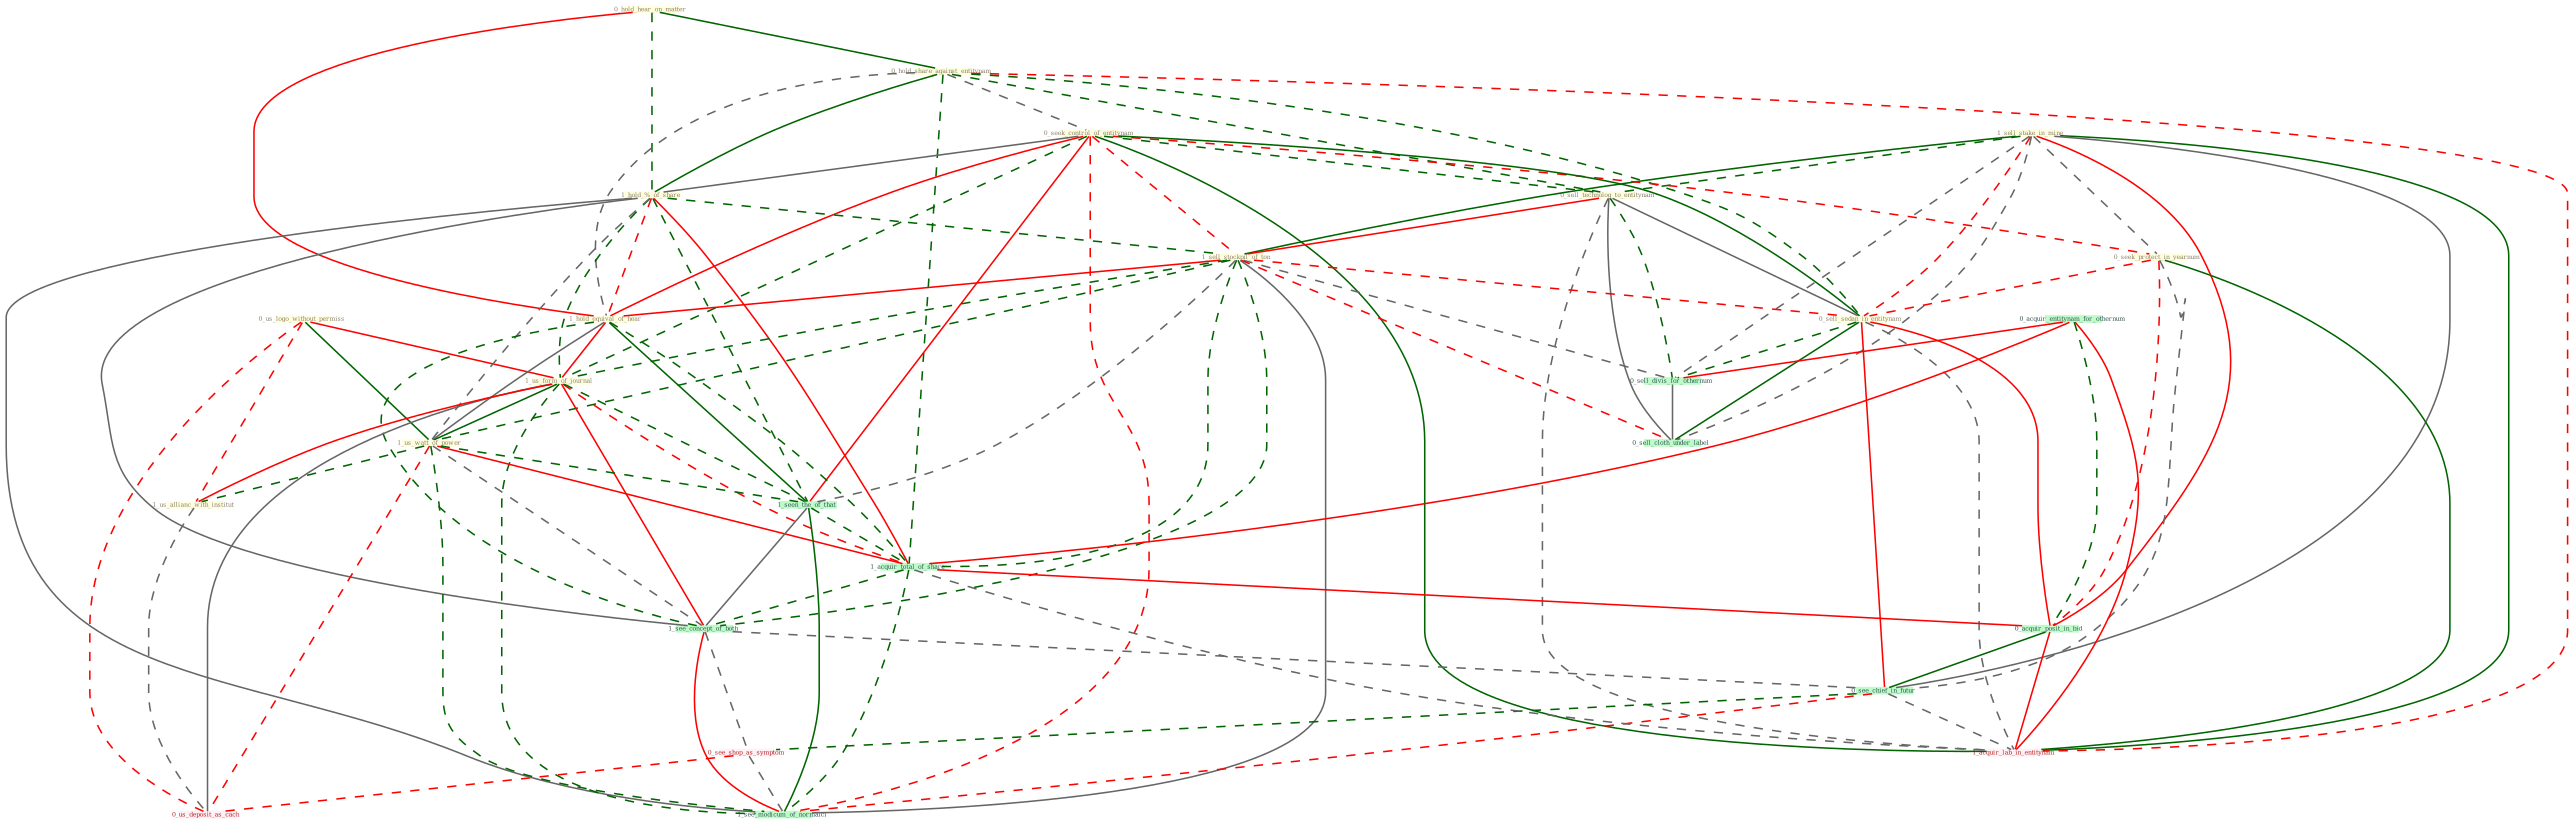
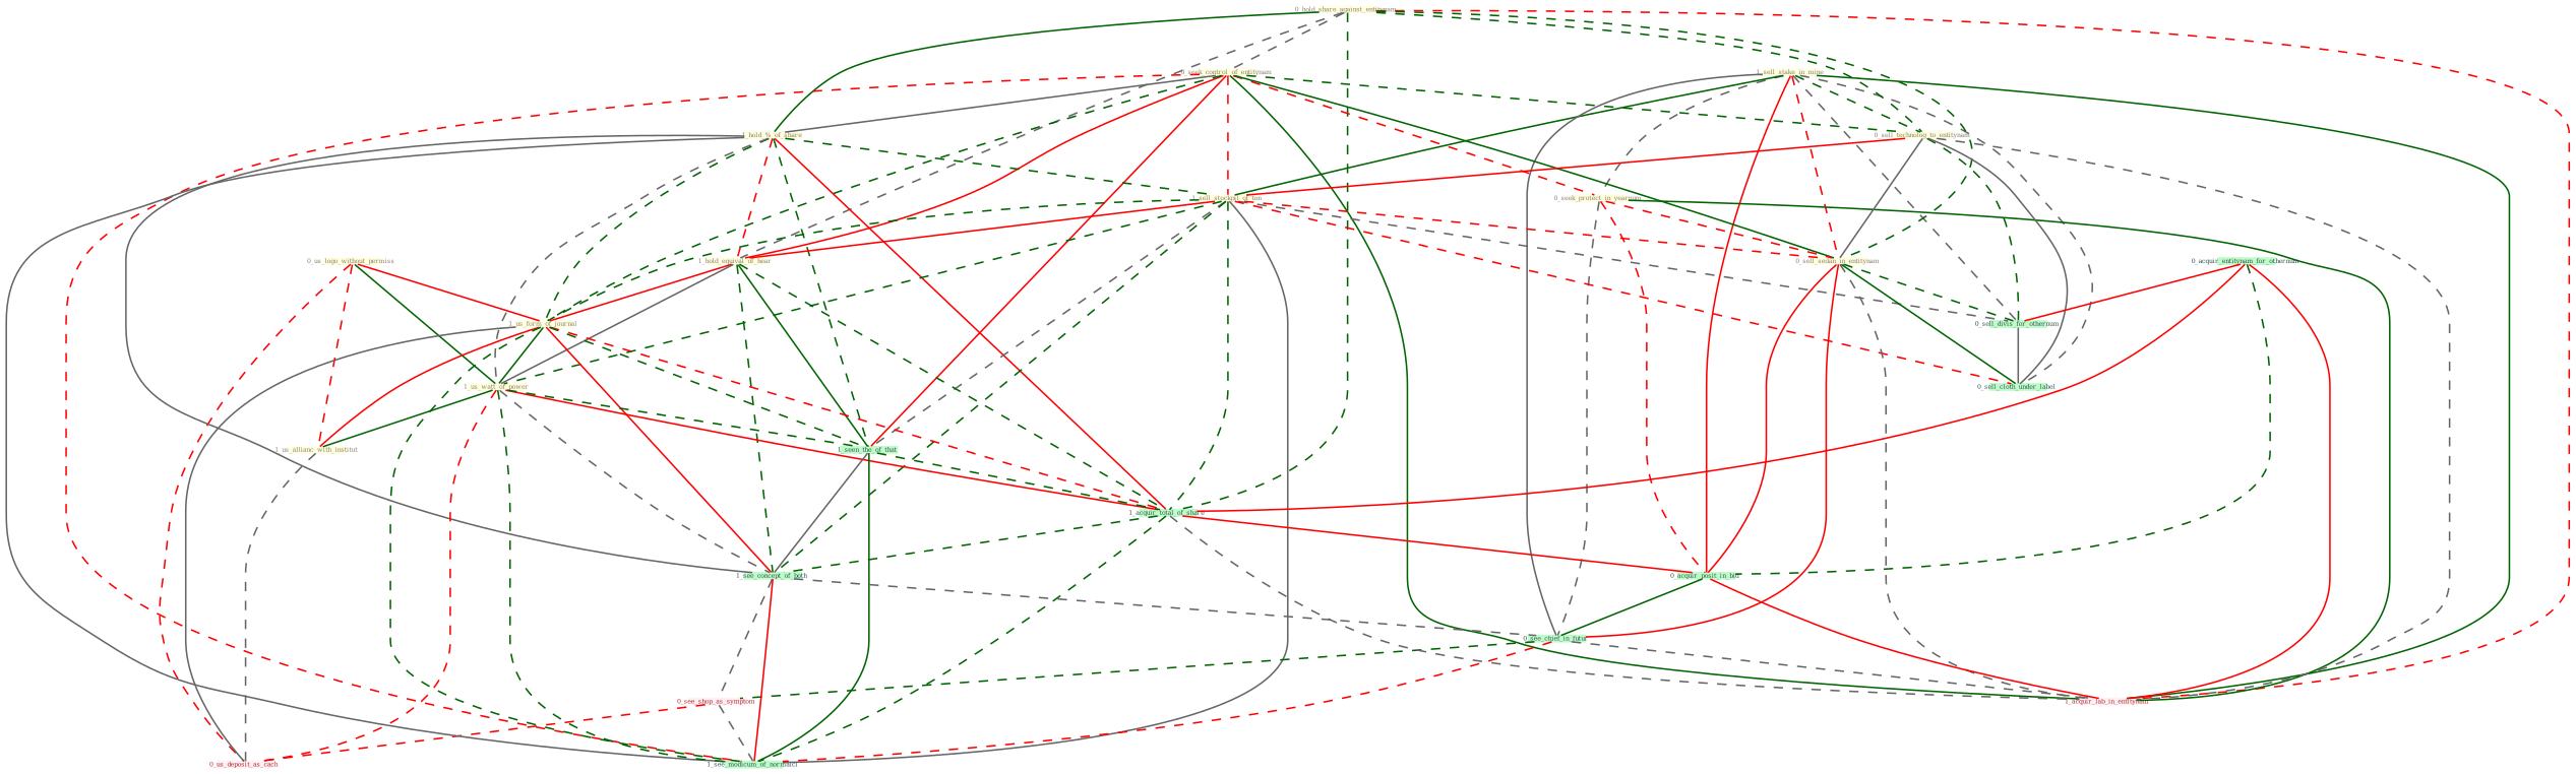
  graph {
    node [color="#ffffe0" fixedsize=true fontcolor="#8b7d6b" fontsize=4 shape=polygon style=filled]
    edge [color=darkgreen style=dashed w=1]
    "0_see_shop_as_symptom " [color="#fff0f5" fontcolor="#b22222" height=.06 width=.5]
    "1_acquir_lab_in_entitynam " [color="#fff0f5" fontcolor="#b22222" height=.06 width=.5]
    "0_us_deposit_as_cach " [color="#fff0f5" fontcolor="#b22222" height=.06 width=.5]
-   "0_hold_hear_on_matter " [height=.06 width=.5]
    "1_sell_stake_in_mine " [height=.06 width=.5]
    "0_us_logo_without_permiss " [height=.06 width=.5]
    "0_hold_share_against_entitynam " [height=.06 width=.5]
    "0_seek_control_of_entitynam " [height=.06 width=.5]
    "0_seek_protect_in_yearnum " [height=.06 width=.5]
    "0_sell_technolog_to_entitynam " [height=.06 width=.5]
    "1_hold_%_of_share " [height=.06 width=.5]
    "1_sell_stockpil_of_ton " [height=.06 width=.5]
    "1_hold_equival_of_hear " [height=.06 width=.5]
    "1_us_form_of_journal " [height=.06 width=.5]
    "1_us_watt_of_power " [height=.06 width=.5]
    "0_sell_sedan_in_entitynam " [height=.06 width=.5]
    "1_us_allianc_with_institut " [height=.06 width=.5]
    "0_sell_divis_for_othernum " [color="#BDFCC9" fontcolor="#2f4f4f" height=.06 width=.5]
    "0_sell_cloth_under_label " [color="#BDFCC9" fontcolor="#2f4f4f" height=.06 width=.5]
    "0_acquir_posit_in_bid " [color="#BDFCC9" fontcolor="#2f4f4f" height=.06 width=.5]
    "0_see_chief_in_futur " [color="#BDFCC9" fontcolor="#2f4f4f" height=.06 width=.5]
    "1_acquir_total_of_share " [color="#BDFCC9" fontcolor="#2f4f4f" height=.06 width=.5]
    "1_seen_the_of_that " [color="#BDFCC9" fontcolor="#2f4f4f" height=.06 width=.5]
    "1_see_modicum_of_normalci " [color="#BDFCC9" fontcolor="#2f4f4f" height=.06 width=.5]
    "1_see_concept_of_both " [color="#BDFCC9" fontcolor="#2f4f4f" height=.06 width=.5]
    "0_acquir_entitynam_for_othernum " [color="#BDFCC9" fontcolor="#2f4f4f" height=.06 width=.5]
    subgraph sub_1 {
      "0_see_shop_as_symptom "
      "1_acquir_lab_in_entitynam "
      "0_us_deposit_as_cach "
    }
    subgraph sub_2 {
-     "0_hold_hear_on_matter "
      "1_sell_stake_in_mine "
      "0_us_logo_without_permiss "
      "0_hold_share_against_entitynam "
      "0_seek_control_of_entitynam "
      "0_seek_protect_in_yearnum "
      "0_sell_technolog_to_entitynam "
      "1_hold_%_of_share "
      "1_sell_stockpil_of_ton "
      "1_hold_equival_of_hear "
      "1_us_form_of_journal "
      "1_us_watt_of_power "
      "0_sell_sedan_in_entitynam "
      "1_us_allianc_with_institut "
    }
    "0_see_shop_as_symptom " -- "0_us_deposit_as_cach " [color=red]
    "0_see_shop_as_symptom " -- "1_see_modicum_of_normalci " [color=gray40]
-   "0_hold_hear_on_matter " -- "0_hold_share_against_entitynam " [style=solid]
-   "0_hold_hear_on_matter " -- "1_hold_%_of_share "
-   "0_hold_hear_on_matter " -- "1_hold_equival_of_hear " [color=red style=solid]
    "1_sell_stake_in_mine " -- "1_acquir_lab_in_entitynam " [style=solid]
    "1_sell_stake_in_mine " -- "0_seek_protect_in_yearnum " [color=gray40]
    "1_sell_stake_in_mine " -- "0_sell_technolog_to_entitynam "
    "1_sell_stake_in_mine " -- "1_sell_stockpil_of_ton " [style=solid]
    "1_sell_stake_in_mine " -- "0_sell_sedan_in_entitynam " [color=red w=2]
    "1_sell_stake_in_mine " -- "0_sell_divis_for_othernum " [color=gray40]
    "1_sell_stake_in_mine " -- "0_sell_cloth_under_label " [color=gray40]
    "1_sell_stake_in_mine " -- "0_acquir_posit_in_bid " [color=red style=solid]
    "1_sell_stake_in_mine " -- "0_see_chief_in_futur " [color=gray40 style=solid]
    "0_us_logo_without_permiss " -- "0_us_deposit_as_cach " [color=red]
    "0_us_logo_without_permiss " -- "1_us_form_of_journal " [color=red style=solid]
    "0_us_logo_without_permiss " -- "1_us_watt_of_power " [style=solid]
    "0_us_logo_without_permiss " -- "1_us_allianc_with_institut " [color=red]
    "0_hold_share_against_entitynam " -- "1_acquir_lab_in_entitynam " [color=red]
    "0_hold_share_against_entitynam " -- "0_seek_control_of_entitynam " [color=gray40]
    "0_hold_share_against_entitynam " -- "0_sell_technolog_to_entitynam "
    "0_hold_share_against_entitynam " -- "1_hold_%_of_share " [style=solid]
    "0_hold_share_against_entitynam " -- "1_hold_equival_of_hear " [color=gray40]
    "0_hold_share_against_entitynam " -- "0_sell_sedan_in_entitynam "
    "0_hold_share_against_entitynam " -- "1_acquir_total_of_share "
    "0_seek_control_of_entitynam " -- "1_acquir_lab_in_entitynam " [style=solid]
    "0_seek_control_of_entitynam " -- "0_seek_protect_in_yearnum " [color=red]
    "0_seek_control_of_entitynam " -- "0_sell_technolog_to_entitynam "
    "0_seek_control_of_entitynam " -- "1_hold_%_of_share " [color=gray40 style=solid]
    "0_seek_control_of_entitynam " -- "1_sell_stockpil_of_ton " [color=red]
    "0_seek_control_of_entitynam " -- "1_hold_equival_of_hear " [color=red style=solid]
    "0_seek_control_of_entitynam " -- "1_us_form_of_journal "
    "0_seek_control_of_entitynam " -- "0_sell_sedan_in_entitynam " [style=solid]
    "0_seek_control_of_entitynam " -- "1_seen_the_of_that " [color=red style=solid]
    "0_seek_control_of_entitynam " -- "1_see_modicum_of_normalci " [color=red]
    "0_seek_protect_in_yearnum " -- "1_acquir_lab_in_entitynam " [style=solid]
    "0_seek_protect_in_yearnum " -- "0_sell_sedan_in_entitynam " [color=red]
    "0_seek_protect_in_yearnum " -- "0_acquir_posit_in_bid " [color=red]
    "0_seek_protect_in_yearnum " -- "0_see_chief_in_futur " [color=gray40]
    "0_sell_technolog_to_entitynam " -- "1_acquir_lab_in_entitynam " [color=gray40]
    "0_sell_technolog_to_entitynam " -- "1_sell_stockpil_of_ton " [color=red style=solid]
    "0_sell_technolog_to_entitynam " -- "0_sell_sedan_in_entitynam " [color=gray40 style=solid w=2]
    "0_sell_technolog_to_entitynam " -- "0_sell_divis_for_othernum "
    "0_sell_technolog_to_entitynam " -- "0_sell_cloth_under_label " [color=gray40 style=solid]
    "1_hold_%_of_share " -- "1_sell_stockpil_of_ton "
    "1_hold_%_of_share " -- "1_hold_equival_of_hear " [color=red w=2]
    "1_hold_%_of_share " -- "1_us_form_of_journal "
    "1_hold_%_of_share " -- "1_us_watt_of_power " [color=gray40]
    "1_hold_%_of_share " -- "1_acquir_total_of_share " [color=red style=solid w=2]
    "1_hold_%_of_share " -- "1_seen_the_of_that "
    "1_hold_%_of_share " -- "1_see_modicum_of_normalci " [color=gray40 style=solid]
    "1_hold_%_of_share " -- "1_see_concept_of_both " [color=gray40 style=solid]
    "1_sell_stockpil_of_ton " -- "1_hold_equival_of_hear " [color=red style=solid]
    "1_sell_stockpil_of_ton " -- "1_us_form_of_journal "
    "1_sell_stockpil_of_ton " -- "1_us_watt_of_power "
    "1_sell_stockpil_of_ton " -- "0_sell_sedan_in_entitynam " [color=red]
    "1_sell_stockpil_of_ton " -- "0_sell_divis_for_othernum " [color=gray40]
    "1_sell_stockpil_of_ton " -- "0_sell_cloth_under_label " [color=red]
    "1_sell_stockpil_of_ton " -- "1_acquir_total_of_share "
    "1_sell_stockpil_of_ton " -- "1_seen_the_of_that " [color=gray40]
    "1_sell_stockpil_of_ton " -- "1_see_modicum_of_normalci " [color=gray40 style=solid]
    "1_sell_stockpil_of_ton " -- "1_see_concept_of_both "
    "1_hold_equival_of_hear " -- "1_us_form_of_journal " [color=red style=solid]
    "1_hold_equival_of_hear " -- "1_us_watt_of_power " [color=gray40 style=solid]
    "1_hold_equival_of_hear " -- "1_acquir_total_of_share "
    "1_hold_equival_of_hear " -- "1_seen_the_of_that " [style=solid]
    "1_hold_equival_of_hear " -- "1_see_concept_of_both "
    "1_us_form_of_journal " -- "0_us_deposit_as_cach " [color=gray40 style=solid]
    "1_us_form_of_journal " -- "1_us_watt_of_power " [style=solid w=2]
    "1_us_form_of_journal " -- "1_us_allianc_with_institut " [color=red style=solid]
    "1_us_form_of_journal " -- "1_acquir_total_of_share " [color=red]
    "1_us_form_of_journal " -- "1_seen_the_of_that "
    "1_us_form_of_journal " -- "1_see_modicum_of_normalci "
    "1_us_form_of_journal " -- "1_see_concept_of_both " [color=red style=solid]
    "1_us_watt_of_power " -- "0_us_deposit_as_cach " [color=red]
-   "1_us_watt_of_power " -- "1_us_allianc_with_institut "
+   "1_us_watt_of_power " -- "1_us_allianc_with_institut " [style=solid]
    "1_us_watt_of_power " -- "1_acquir_total_of_share " [color=red style=solid]
    "1_us_watt_of_power " -- "1_seen_the_of_that "
    "1_us_watt_of_power " -- "1_see_modicum_of_normalci "
    "1_us_watt_of_power " -- "1_see_concept_of_both " [color=gray40]
    "0_sell_sedan_in_entitynam " -- "1_acquir_lab_in_entitynam " [color=gray40 w=2]
    "0_sell_sedan_in_entitynam " -- "0_sell_divis_for_othernum "
    "0_sell_sedan_in_entitynam " -- "0_sell_cloth_under_label " [style=solid]
    "0_sell_sedan_in_entitynam " -- "0_acquir_posit_in_bid " [color=red style=solid]
    "0_sell_sedan_in_entitynam " -- "0_see_chief_in_futur " [color=red style=solid]
    "1_us_allianc_with_institut " -- "0_us_deposit_as_cach " [color=gray40]
    "0_sell_divis_for_othernum " -- "0_sell_cloth_under_label " [color=gray40 style=solid]
    "0_acquir_posit_in_bid " -- "1_acquir_lab_in_entitynam " [color=red style=solid w=2]
    "0_acquir_posit_in_bid " -- "0_see_chief_in_futur " [style=solid]
    "0_see_chief_in_futur " -- "0_see_shop_as_symptom "
    "0_see_chief_in_futur " -- "1_acquir_lab_in_entitynam " [color=gray40]
    "0_see_chief_in_futur " -- "1_see_modicum_of_normalci " [color=red]
    "1_acquir_total_of_share " -- "1_acquir_lab_in_entitynam " [color=gray40]
    "1_acquir_total_of_share " -- "0_acquir_posit_in_bid " [color=red style=solid]
    "1_acquir_total_of_share " -- "1_see_modicum_of_normalci "
    "1_acquir_total_of_share " -- "1_see_concept_of_both "
    "1_seen_the_of_that " -- "1_acquir_total_of_share "
    "1_seen_the_of_that " -- "1_see_modicum_of_normalci " [style=solid]
    "1_seen_the_of_that " -- "1_see_concept_of_both " [color=gray40 style=solid]
    "1_see_concept_of_both " -- "0_see_shop_as_symptom " [color=gray40]
    "1_see_concept_of_both " -- "0_see_chief_in_futur " [color=gray40]
    "1_see_concept_of_both " -- "1_see_modicum_of_normalci " [color=red style=solid w=2]
    "0_acquir_entitynam_for_othernum " -- "1_acquir_lab_in_entitynam " [color=red style=solid]
    "0_acquir_entitynam_for_othernum " -- "0_sell_divis_for_othernum " [color=red style=solid w=2]
    "0_acquir_entitynam_for_othernum " -- "0_acquir_posit_in_bid "
    "0_acquir_entitynam_for_othernum " -- "1_acquir_total_of_share " [color=red style=solid]
  }
